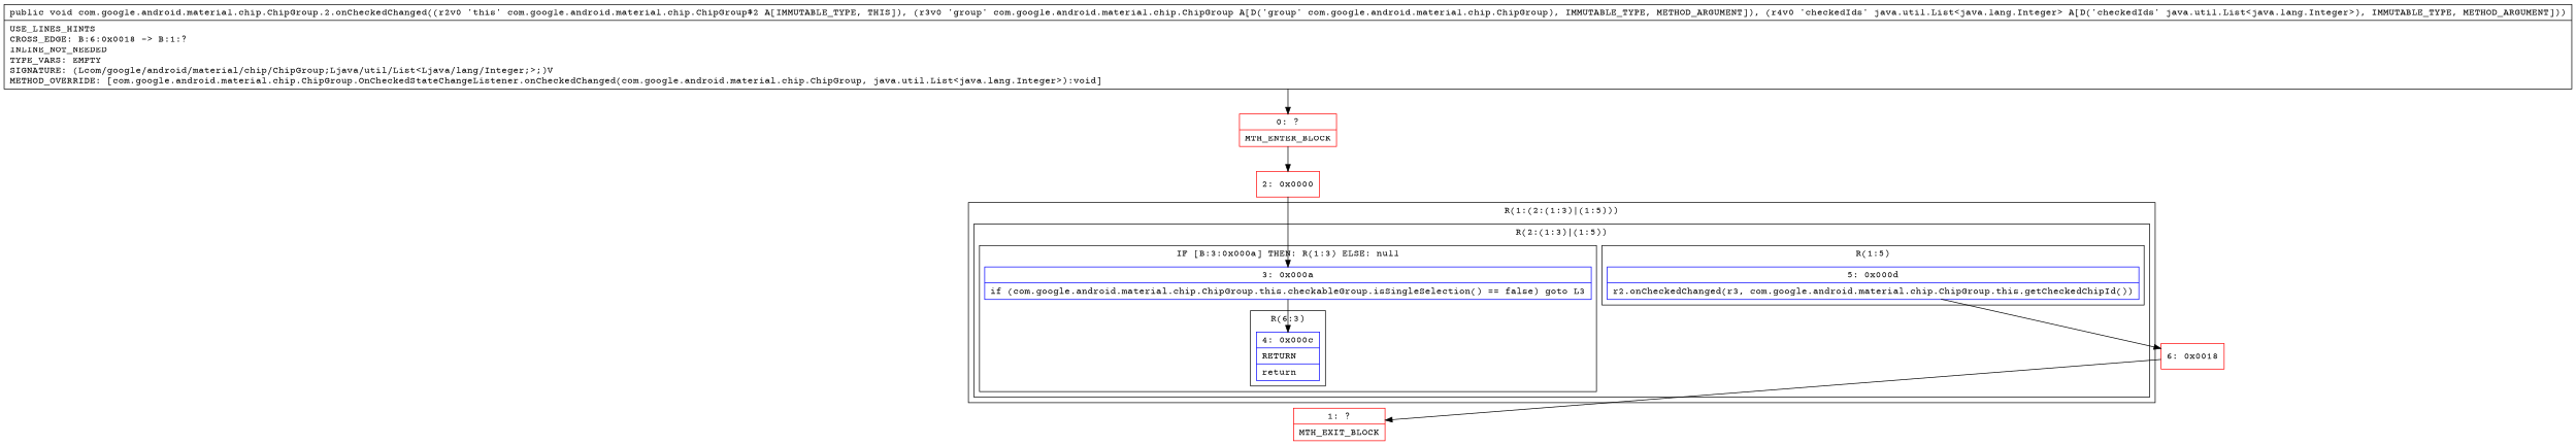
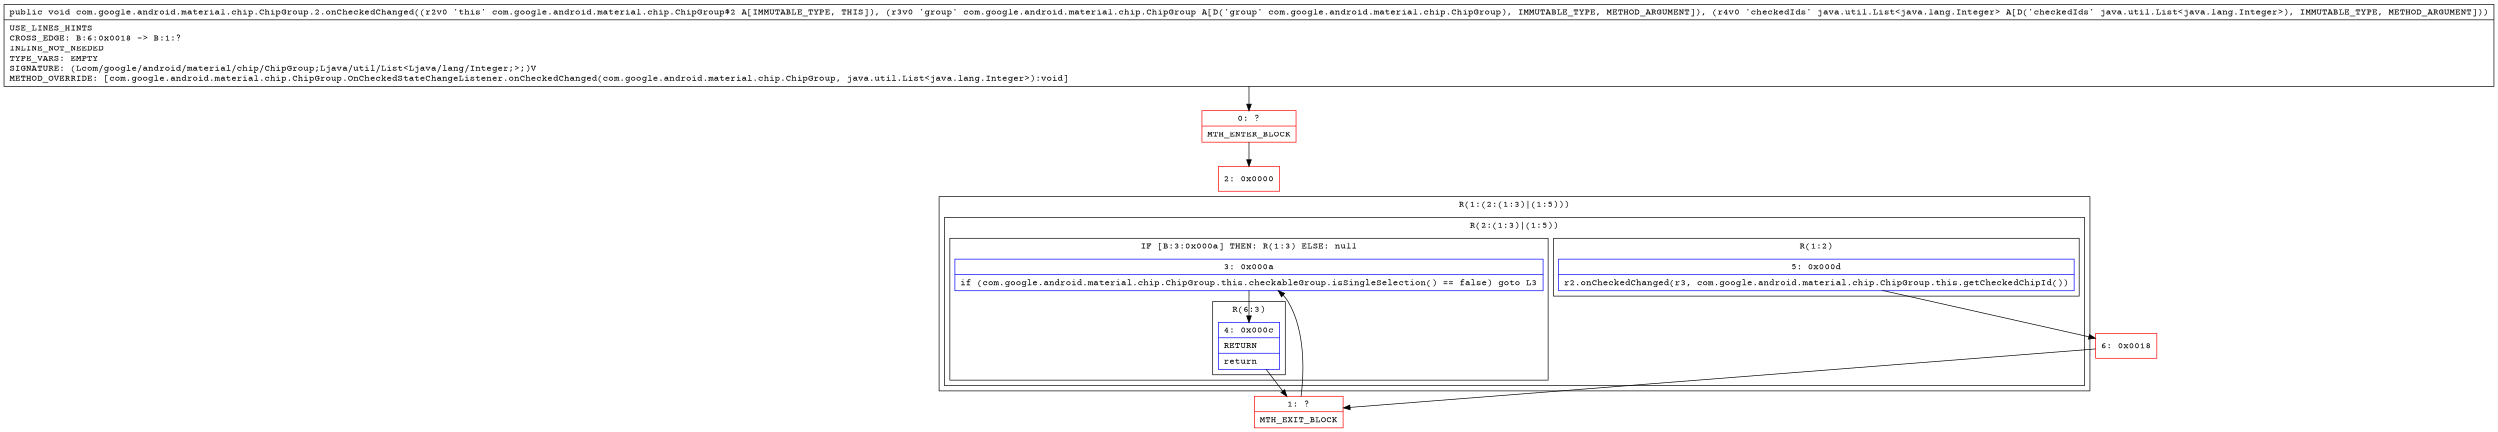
  digraph {
    fontname="Courier Prime"
    node [color=red fontname="Courier Prime" shape=record]
    edge [fontname="Courier Prime"]
    n1 [color=blue label="{4\:\ 0x000c|RETURN\l|return\l}"]
    n2 [color=blue label="{3\:\ 0x000a|if (com.google.android.material.chip.ChipGroup.this.checkableGroup.isSingleSelection() == false) goto L3\l}"]
    n3 [color=blue label="{5\:\ 0x000d|r2.onCheckedChanged(r3, com.google.android.material.chip.ChipGroup.this.getCheckedChipId())\l}"]
    n4 [label="{1\:\ ?|MTH_EXIT_BLOCK\l}"]
    n5 [label="{6\:\ 0x0018}"]
    n6 [label="{0\:\ ?|MTH_ENTER_BLOCK\l}"]
    n7 [label="{2\:\ 0x0000}"]
    n8 [label="{public void com.google.android.material.chip.ChipGroup.2.onCheckedChanged((r2v0 'this' com.google.android.material.chip.ChipGroup$2 A[IMMUTABLE_TYPE, THIS]), (r3v0 'group' com.google.android.material.chip.ChipGroup A[D('group' com.google.android.material.chip.ChipGroup), IMMUTABLE_TYPE, METHOD_ARGUMENT]), (r4v0 'checkedIds' java.util.List\<java.lang.Integer\> A[D('checkedIds' java.util.List\<java.lang.Integer\>), IMMUTABLE_TYPE, METHOD_ARGUMENT]))  | USE_LINES_HINTS\lCROSS_EDGE: B:6:0x0018 \-\> B:1:?\lINLINE_NOT_NEEDED\lTYPE_VARS: EMPTY\lSIGNATURE: (Lcom\/google\/android\/material\/chip\/ChipGroup;Ljava\/util\/List\<Ljava\/lang\/Integer;\>;)V\lMETHOD_OVERRIDE: [com.google.android.material.chip.ChipGroup.OnCheckedStateChangeListener.onCheckedChanged(com.google.android.material.chip.ChipGroup, java.util.List\<java.lang.Integer\>):void]\l}" color=""]
    subgraph cluster_1 {
      label="R(1:(2:(1:3)|(1:5)))"
      subgraph cluster_2 {
        label="R(2:(1:3)|(1:5))"
        subgraph cluster_3 {
          label="IF [B:3:0x000a] THEN: R(1:3) ELSE: null"
          n2
          subgraph cluster_4 {
            label="R(6:3)"
            n1
          }
        }
        subgraph cluster_5 {
-         label="R(1:5)"
+         label="R(1:2)"
          n3
        }
      }
    }
+   n1 -> n4
    n2 -> n1
    n3 -> n5
    n5 -> n4
    n6 -> n7
-   n7 -> n2
+   n4 -> n2
    n8 -> n6
  }
